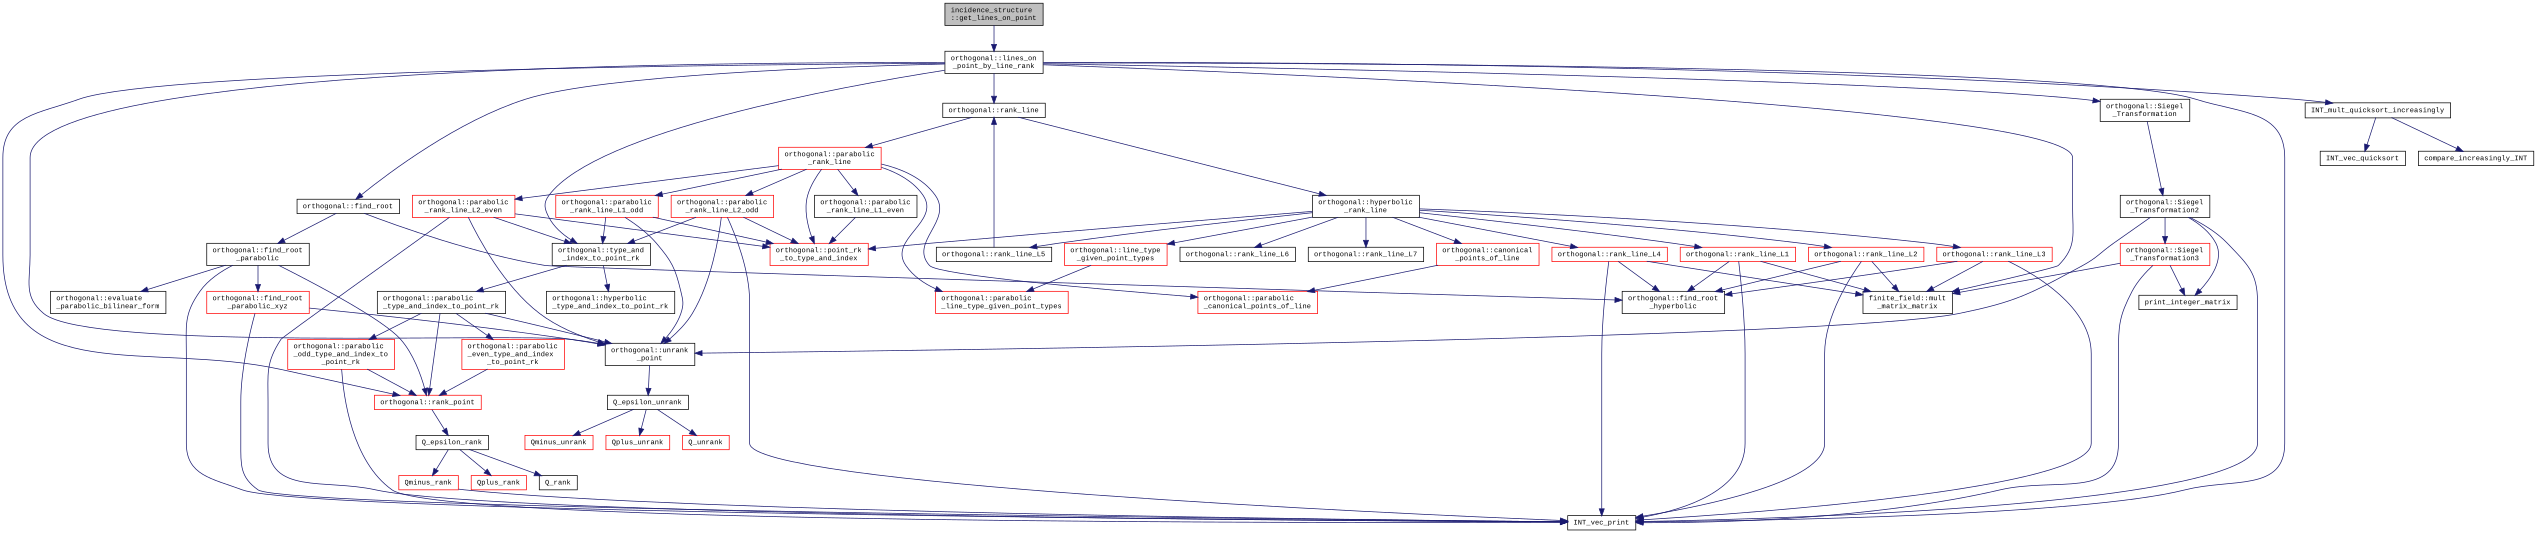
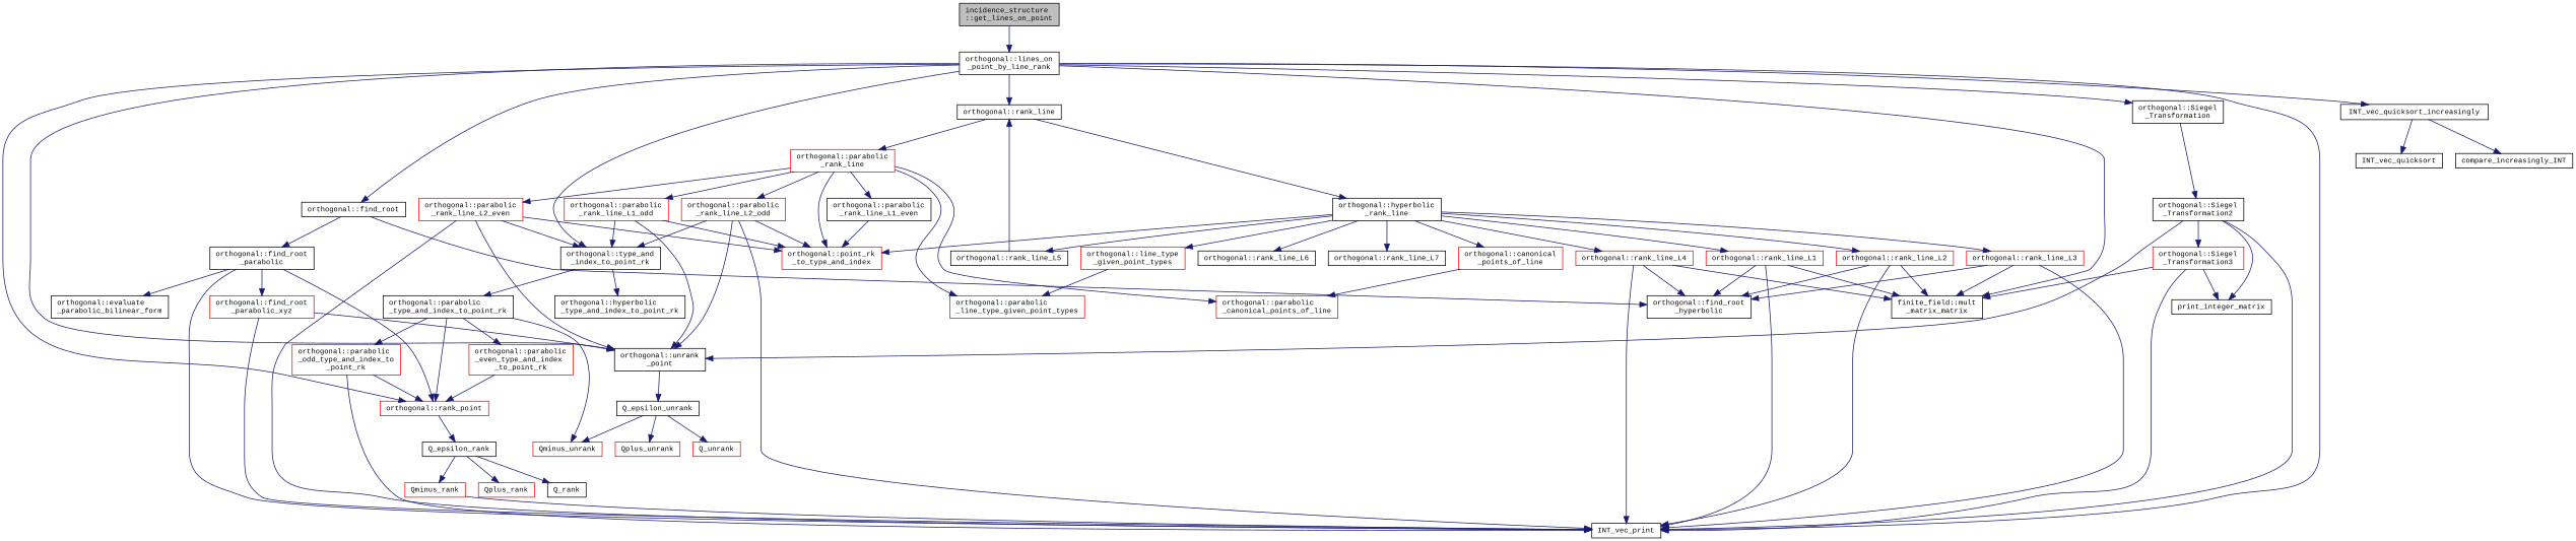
  digraph {
    fontname="Liberation Mono"
    rankdir=TB
    node [color=black fillcolor=white fontname="Liberation Mono" fontsize=10 shape=record style=filled]
    edge [color=midnightblue fontname="Liberation Mono" fontsize=10 labelfontname=Helvetica labelfontsize=10 style=solid]
    n1 [fillcolor=grey75 fontcolor=black height=0.2 label="incidence_structure\l::get_lines_on_point" width=0.4]
    n2 [height=0.2 label="orthogonal::lines_on\l_point_by_line_rank" width=0.4]
    n3 [height=0.2 label="orthogonal::type_and\l_index_to_point_rk" width=0.4]
    n4 [height=0.2 label="orthogonal::unrank\l_point" width=0.4]
    n5 [color=red height=0.2 label="orthogonal::rank_point" width=0.4]
    n6 [height=0.2 label=INT_vec_print width=0.4]
    n7 [height=0.2 label="orthogonal::find_root" width=0.4]
    n8 [height=0.2 label="orthogonal::Siegel\l_Transformation" width=0.4]
    n9 [height=0.2 label="finite_field::mult\l_matrix_matrix" width=0.4]
    n10 [height=0.2 label="orthogonal::rank_line" width=0.4]
-   n11 [height=0.2 label=INT_mult_quicksort_increasingly width=0.4]
+   n11 [height=0.2 label=INT_vec_quicksort_increasingly width=0.4]
    n12 [height=0.2 label="orthogonal::hyperbolic\l_type_and_index_to_point_rk" width=0.4]
    n13 [height=0.2 label="orthogonal::parabolic\l_type_and_index_to_point_rk" width=0.4]
    n14 [height=0.2 label=Q_epsilon_unrank width=0.4]
    n15 [height=0.2 label=Q_epsilon_rank width=0.4]
    n16 [height=0.2 label="orthogonal::find_root\l_hyperbolic" width=0.4]
    n17 [height=0.2 label="orthogonal::find_root\l_parabolic" width=0.4]
    n18 [height=0.2 label="orthogonal::Siegel\l_Transformation2" width=0.4]
    n19 [height=0.2 label="orthogonal::hyperbolic\l_rank_line" width=0.4]
    n20 [color=red height=0.2 label="orthogonal::parabolic\l_rank_line" width=0.4]
    n21 [height=0.2 label=INT_vec_quicksort width=0.4]
    n22 [height=0.2 label=compare_increasingly_INT width=0.4]
    n23 [color=red height=0.2 label="orthogonal::parabolic\l_even_type_and_index\l_to_point_rk" width=0.4]
    n24 [color=red height=0.2 label="orthogonal::parabolic\l_odd_type_and_index_to\l_point_rk" width=0.4]
    n25 [color=red height=0.2 label=Q_unrank width=0.4]
    n26 [color=red height=0.2 label=Qplus_unrank width=0.4]
    n27 [color=red height=0.2 label=Qminus_unrank width=0.4]
    n28 [height=0.2 label=Q_rank width=0.4]
    n29 [color=red height=0.2 label=Qplus_rank width=0.4]
    n30 [color=red height=0.2 label=Qminus_rank width=0.4]
    n31 [color=red height=0.2 label="orthogonal::find_root\l_parabolic_xyz" width=0.4]
    n32 [height=0.2 label="orthogonal::evaluate\l_parabolic_bilinear_form" width=0.4]
    n33 [color=red height=0.2 label="orthogonal::Siegel\l_Transformation3" width=0.4]
    n34 [height=0.2 label=print_integer_matrix width=0.4]
    n35 [color=red height=0.2 label="orthogonal::point_rk\l_to_type_and_index" width=0.4]
    n36 [color=red height=0.2 label="orthogonal::line_type\l_given_point_types" width=0.4]
    n37 [color=red height=0.2 label="orthogonal::canonical\l_points_of_line" width=0.4]
    n38 [color=red height=0.2 label="orthogonal::rank_line_L1" width=0.4]
    n39 [color=red height=0.2 label="orthogonal::rank_line_L2" width=0.4]
    n40 [color=red height=0.2 label="orthogonal::rank_line_L3" width=0.4]
    n41 [color=red height=0.2 label="orthogonal::rank_line_L4" width=0.4]
    n42 [height=0.2 label="orthogonal::rank_line_L5" width=0.4]
    n43 [height=0.2 label="orthogonal::rank_line_L6" width=0.4]
    n44 [height=0.2 label="orthogonal::rank_line_L7" width=0.4]
    n45 [color=red height=0.2 label="orthogonal::parabolic\l_line_type_given_point_types" width=0.4]
    n46 [color=red height=0.2 label="orthogonal::parabolic\l_canonical_points_of_line" width=0.4]
    n47 [height=0.2 label="orthogonal::parabolic\l_rank_line_L1_even" width=0.4]
    n48 [color=red height=0.2 label="orthogonal::parabolic\l_rank_line_L1_odd" width=0.4]
    n49 [color=red height=0.2 label="orthogonal::parabolic\l_rank_line_L2_even" width=0.4]
    n50 [color=red height=0.2 label="orthogonal::parabolic\l_rank_line_L2_odd" width=0.4]
    n1 -> n2
    n2 -> n3
    n2 -> n4
    n2 -> n5
    n2 -> n6
    n2 -> n7
    n2 -> n8
    n2 -> n9
    n2 -> n10
    n2 -> n11
    n3 -> n12
    n3 -> n13
    n4 -> n14
    n5 -> n15
    n7 -> n16
    n7 -> n17
    n8 -> n18
    n10 -> n19
    n10 -> n20
    n11 -> n21
    n11 -> n22
-   n13 -> n4
+   n13 -> n27
    n13 -> n5
    n13 -> n23
    n13 -> n24
    n14 -> n25
    n14 -> n26
    n14 -> n27
    n15 -> n28
    n15 -> n29
    n15 -> n30
    n17 -> n5
    n17 -> n6
    n17 -> n31
    n17 -> n32
    n18 -> n4
    n18 -> n6
    n18 -> n33
    n18 -> n34
    n19 -> n35
    n19 -> n36
    n19 -> n37
    n19 -> n38
    n19 -> n39
    n19 -> n40
    n19 -> n41
    n19 -> n42
    n19 -> n43
    n19 -> n44
    n20 -> n35
    n20 -> n45
    n20 -> n46
    n20 -> n47
    n20 -> n48
    n20 -> n49
    n20 -> n50
    n23 -> n5
    n24 -> n5
    n24 -> n6
    n30 -> n6
    n31 -> n4
    n31 -> n6
    n33 -> n6
    n33 -> n9
    n33 -> n34
    n36 -> n45
    n37 -> n46
    n38 -> n6
    n38 -> n9
    n38 -> n16
    n39 -> n6
    n39 -> n9
    n39 -> n16
    n40 -> n6
    n40 -> n9
    n40 -> n16
    n41 -> n6
    n41 -> n9
    n41 -> n16
    n42 -> n10
    n47 -> n35
    n48 -> n3
    n48 -> n4
    n48 -> n35
    n49 -> n3
    n49 -> n4
    n49 -> n6
    n49 -> n35
    n50 -> n3
    n50 -> n4
    n50 -> n6
    n50 -> n35
  }
